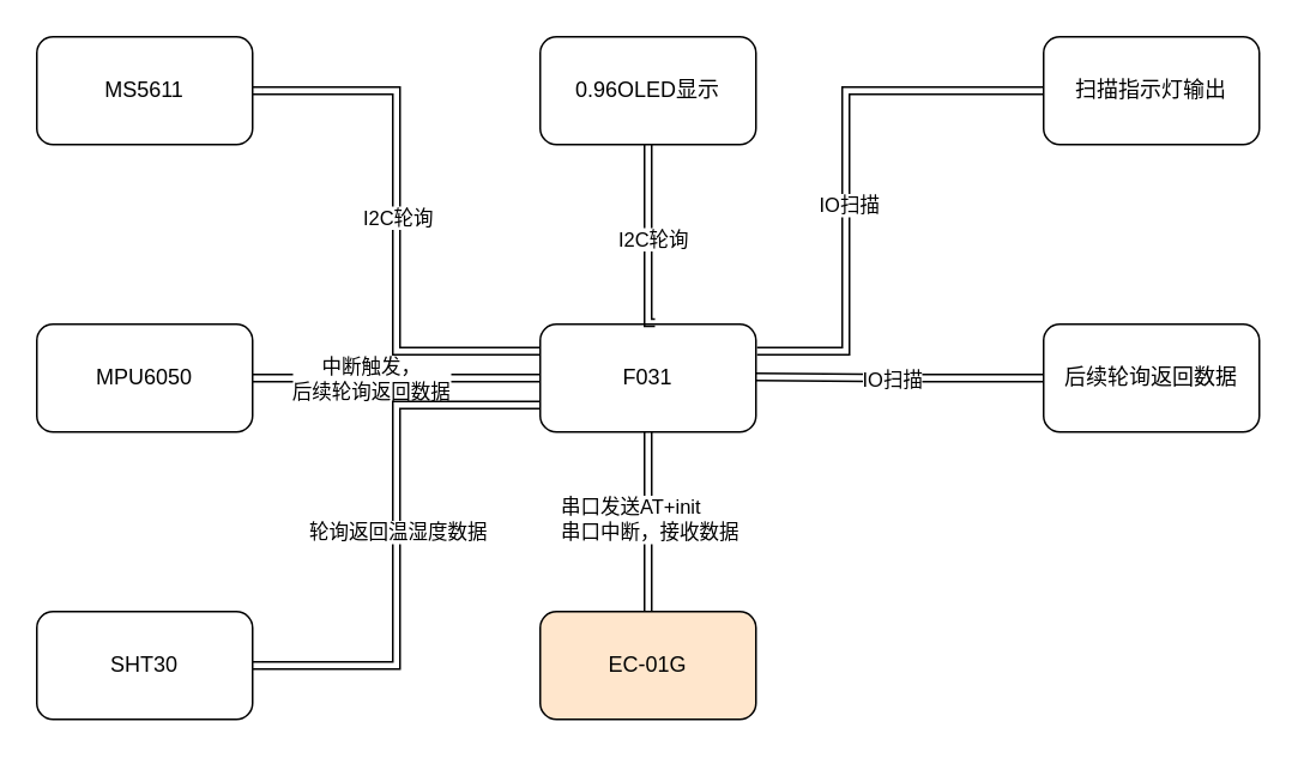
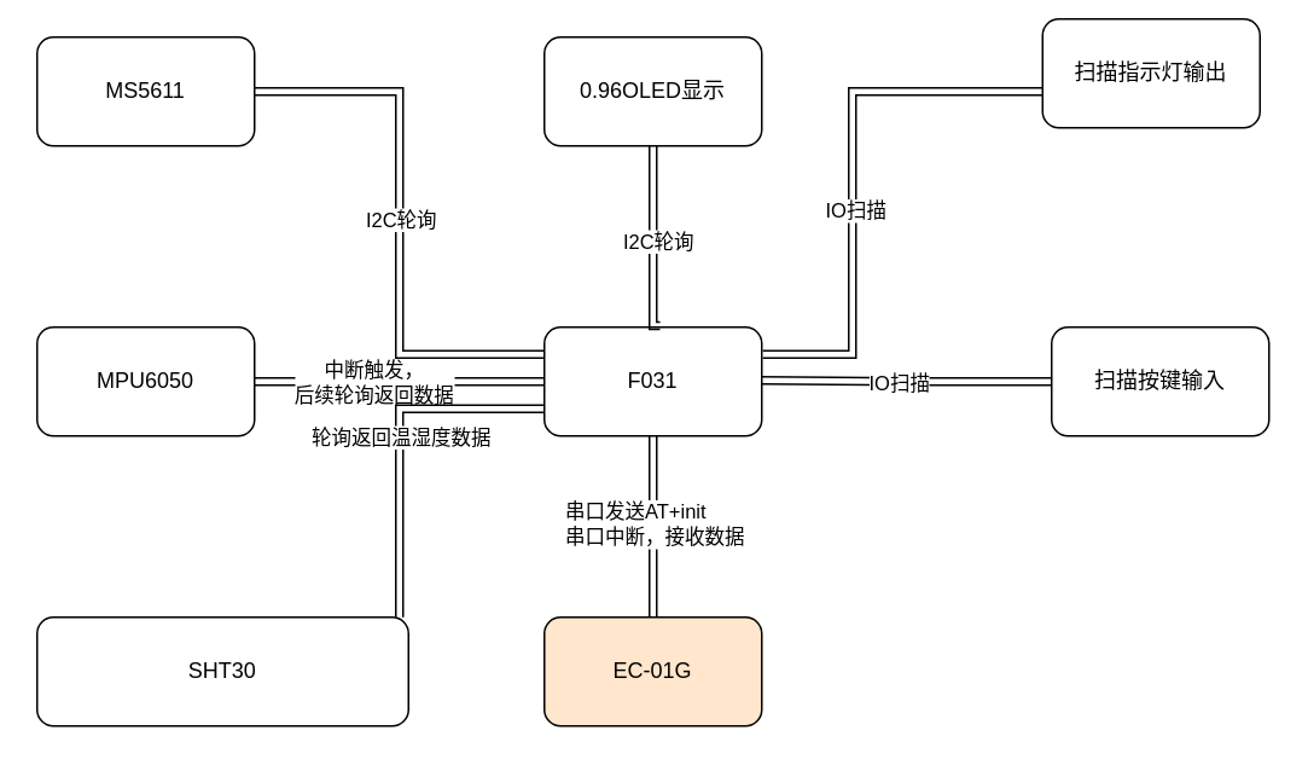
  <mxCell id="0" />
  <mxCell id="1" parent="0" />
  <mxCell id="2" style="edgeStyle=none;shape=link;html=1;exitX=0.5;exitY=1;exitDx=0;exitDy=0;entryX=0.5;entryY=0;entryDx=0;entryDy=0;" parent="1" source="4" target="5" edge="1"><mxGeometry relative="1" as="geometry" /></mxCell>
  <mxCell id="3" value="&lt;div style=&quot;text-align: left&quot;&gt;串口发送AT+init&lt;/div&gt;串口中断，接收数据" style="edgeLabel;html=1;align=center;verticalAlign=middle;resizable=0;points=[];" parent="2" vertex="1" connectable="0"><mxGeometry x="-0.565" y="3" relative="1" as="geometry"><mxPoint x="-3" y="26" as="offset" /></mxGeometry></mxCell>
  <mxCell id="4" value="F031" style="rounded=1;whiteSpace=wrap;html=1;" parent="1" vertex="1"><mxGeometry x="300" y="180" width="120" height="60" as="geometry" /></mxCell>
  <mxCell id="5" value="EC-01G" style="rounded=1;whiteSpace=wrap;html=1;fillColor=#ffe6cc;" parent="1" vertex="1"><mxGeometry x="300" y="340" width="120" height="60" as="geometry" /></mxCell>
  <mxCell id="6" style="edgeStyle=orthogonalEdgeStyle;shape=link;rounded=0;orthogonalLoop=1;jettySize=auto;html=1;exitX=1;exitY=0.5;exitDx=0;exitDy=0;entryX=0;entryY=0.5;entryDx=0;entryDy=0;" parent="1" source="8" target="4" edge="1"><mxGeometry relative="1" as="geometry"><Array as="points"><mxPoint x="140" y="210" /></Array></mxGeometry></mxCell>
  <mxCell id="7" value="中断触发，&lt;br&gt;后续轮询返回数据" style="edgeLabel;html=1;align=center;verticalAlign=middle;resizable=0;points=[];" parent="6" vertex="1" connectable="0"><mxGeometry x="-0.306" y="3" relative="1" as="geometry"><mxPoint x="9" y="3" as="offset" /></mxGeometry></mxCell>
  <mxCell id="8" value="MPU6050" style="rounded=1;whiteSpace=wrap;html=1;" parent="1" vertex="1"><mxGeometry x="20" y="180" width="120" height="60" as="geometry" /></mxCell>
  <mxCell id="9" style="edgeStyle=orthogonalEdgeStyle;shape=link;rounded=0;orthogonalLoop=1;jettySize=auto;html=1;entryX=0;entryY=0.75;entryDx=0;entryDy=0;" parent="1" source="23" target="4" edge="1"><mxGeometry relative="1" as="geometry"><Array as="points"><mxPoint x="220" y="370" /><mxPoint x="220" y="225" /></Array></mxGeometry></mxCell>
  <mxCell id="10" value="轮询返回温湿度数据" style="edgeLabel;html=1;align=center;verticalAlign=middle;resizable=0;points=[];" parent="9" vertex="1" connectable="0"><mxGeometry x="-0.002" y="-3" relative="1" as="geometry"><mxPoint x="-3" y="-3" as="offset" /></mxGeometry></mxCell>
  <mxCell id="11" style="edgeStyle=orthogonalEdgeStyle;shape=link;rounded=0;orthogonalLoop=1;jettySize=auto;html=1;entryX=0.532;entryY=-0.013;entryDx=0;entryDy=0;entryPerimeter=0;" parent="1" source="13" target="4" edge="1"><mxGeometry relative="1" as="geometry"><Array as="points"><mxPoint x="360" y="179" /></Array></mxGeometry></mxCell>
  <mxCell id="12" value="I2C轮询" style="edgeLabel;html=1;align=center;verticalAlign=middle;resizable=0;points=[];" parent="11" vertex="1" connectable="0"><mxGeometry x="0.005" y="2" relative="1" as="geometry"><mxPoint as="offset" /></mxGeometry></mxCell>
  <mxCell id="13" value="0.96OLED显示" style="rounded=1;whiteSpace=wrap;html=1;" parent="1" vertex="1"><mxGeometry x="300" y="20" width="120" height="60" as="geometry" /></mxCell>
  <mxCell id="14" style="edgeStyle=orthogonalEdgeStyle;shape=link;rounded=0;orthogonalLoop=1;jettySize=auto;html=1;entryX=0.999;entryY=0.49;entryDx=0;entryDy=0;entryPerimeter=0;" parent="1" source="16" target="4" edge="1"><mxGeometry relative="1" as="geometry" /></mxCell>
  <mxCell id="15" value="IO扫描" style="edgeLabel;html=1;align=center;verticalAlign=middle;resizable=0;points=[];" parent="14" vertex="1" connectable="0"><mxGeometry x="0.055" relative="1" as="geometry"><mxPoint y="1" as="offset" /></mxGeometry></mxCell>
- <mxCell id="16" value="后续轮询返回数据" style="rounded=1;whiteSpace=wrap;html=1;" parent="1" vertex="1"><mxGeometry x="580" y="180" width="120" height="60" as="geometry" /></mxCell>
+ <mxCell id="16" value="扫描按键输入" style="rounded=1;whiteSpace=wrap;html=1;" parent="1" vertex="1"><mxGeometry x="580" y="180" width="120" height="60" as="geometry" /></mxCell>
  <mxCell id="17" style="edgeStyle=orthogonalEdgeStyle;shape=link;rounded=0;orthogonalLoop=1;jettySize=auto;html=1;entryX=1.005;entryY=0.25;entryDx=0;entryDy=0;entryPerimeter=0;" parent="1" source="19" target="4" edge="1"><mxGeometry relative="1" as="geometry"><Array as="points"><mxPoint x="470" y="50" /><mxPoint x="470" y="195" /></Array></mxGeometry></mxCell>
  <mxCell id="18" value="IO扫描" style="edgeLabel;html=1;align=center;verticalAlign=middle;resizable=0;points=[];" parent="17" vertex="1" connectable="0"><mxGeometry x="0.137" y="1" relative="1" as="geometry"><mxPoint as="offset" /></mxGeometry></mxCell>
- <mxCell id="19" value="扫描指示灯输出" style="rounded=1;whiteSpace=wrap;html=1;" parent="1" vertex="1"><mxGeometry x="580" y="20" width="120" height="60" as="geometry" /></mxCell>
+ <mxCell id="19" value="扫描指示灯输出" style="rounded=1;whiteSpace=wrap;html=1;" parent="1" vertex="1"><mxGeometry x="575" y="10" width="120" height="60" as="geometry" /></mxCell>
  <mxCell id="20" style="edgeStyle=orthogonalEdgeStyle;shape=link;rounded=0;orthogonalLoop=1;jettySize=auto;html=1;entryX=0;entryY=0.25;entryDx=0;entryDy=0;" parent="1" source="22" target="4" edge="1"><mxGeometry relative="1" as="geometry" /></mxCell>
  <mxCell id="21" value="I2C轮询" style="edgeLabel;html=1;align=center;verticalAlign=middle;resizable=0;points=[];" parent="20" vertex="1" connectable="0"><mxGeometry x="0.016" relative="1" as="geometry"><mxPoint y="-5" as="offset" /></mxGeometry></mxCell>
  <mxCell id="22" value="MS5611" style="rounded=1;whiteSpace=wrap;html=1;" parent="1" vertex="1"><mxGeometry x="20" y="20" width="120" height="60" as="geometry" /></mxCell>
- <mxCell id="23" value="SHT30" style="rounded=1;whiteSpace=wrap;html=1;" parent="1" vertex="1"><mxGeometry x="20" y="340" width="120" height="60" as="geometry" /></mxCell>
+ <mxCell id="23" value="SHT30" style="rounded=1;whiteSpace=wrap;html=1;" parent="1" vertex="1"><mxGeometry x="20" y="340" width="205" height="60" as="geometry" /></mxCell>
